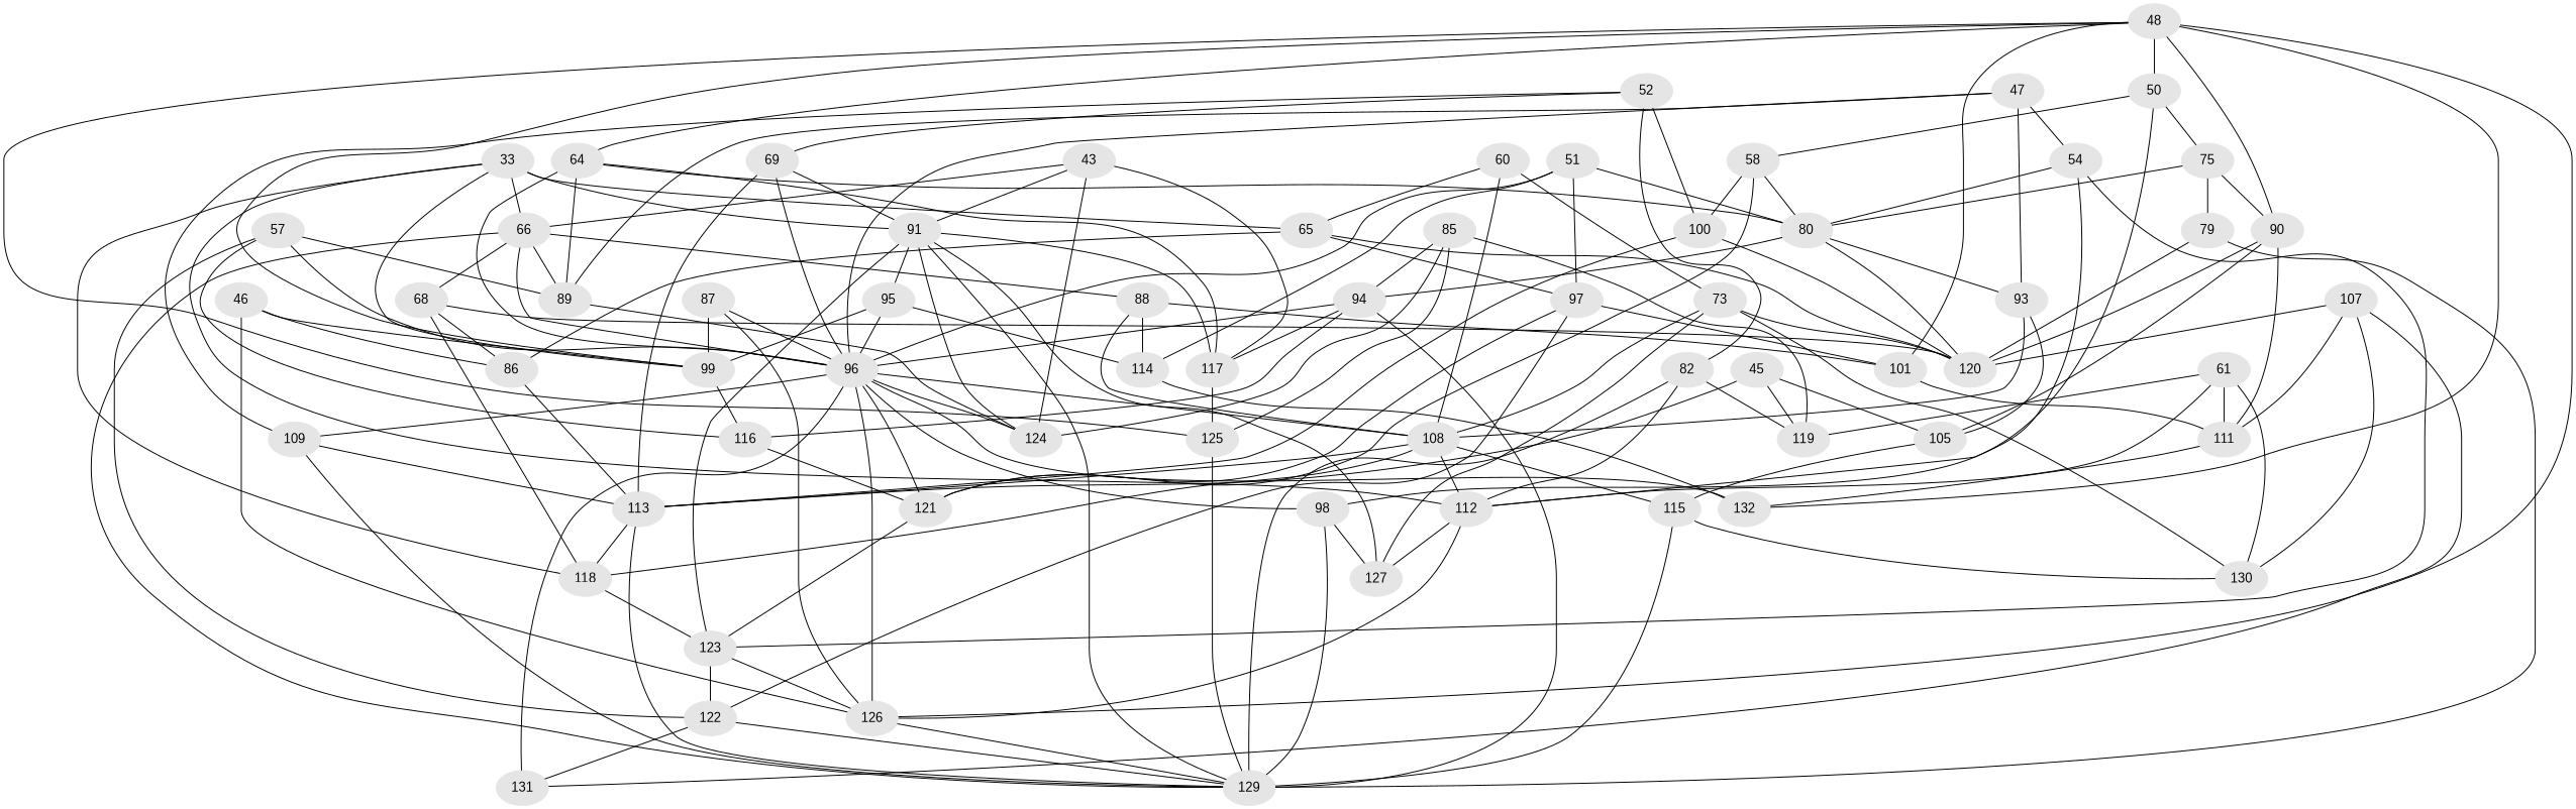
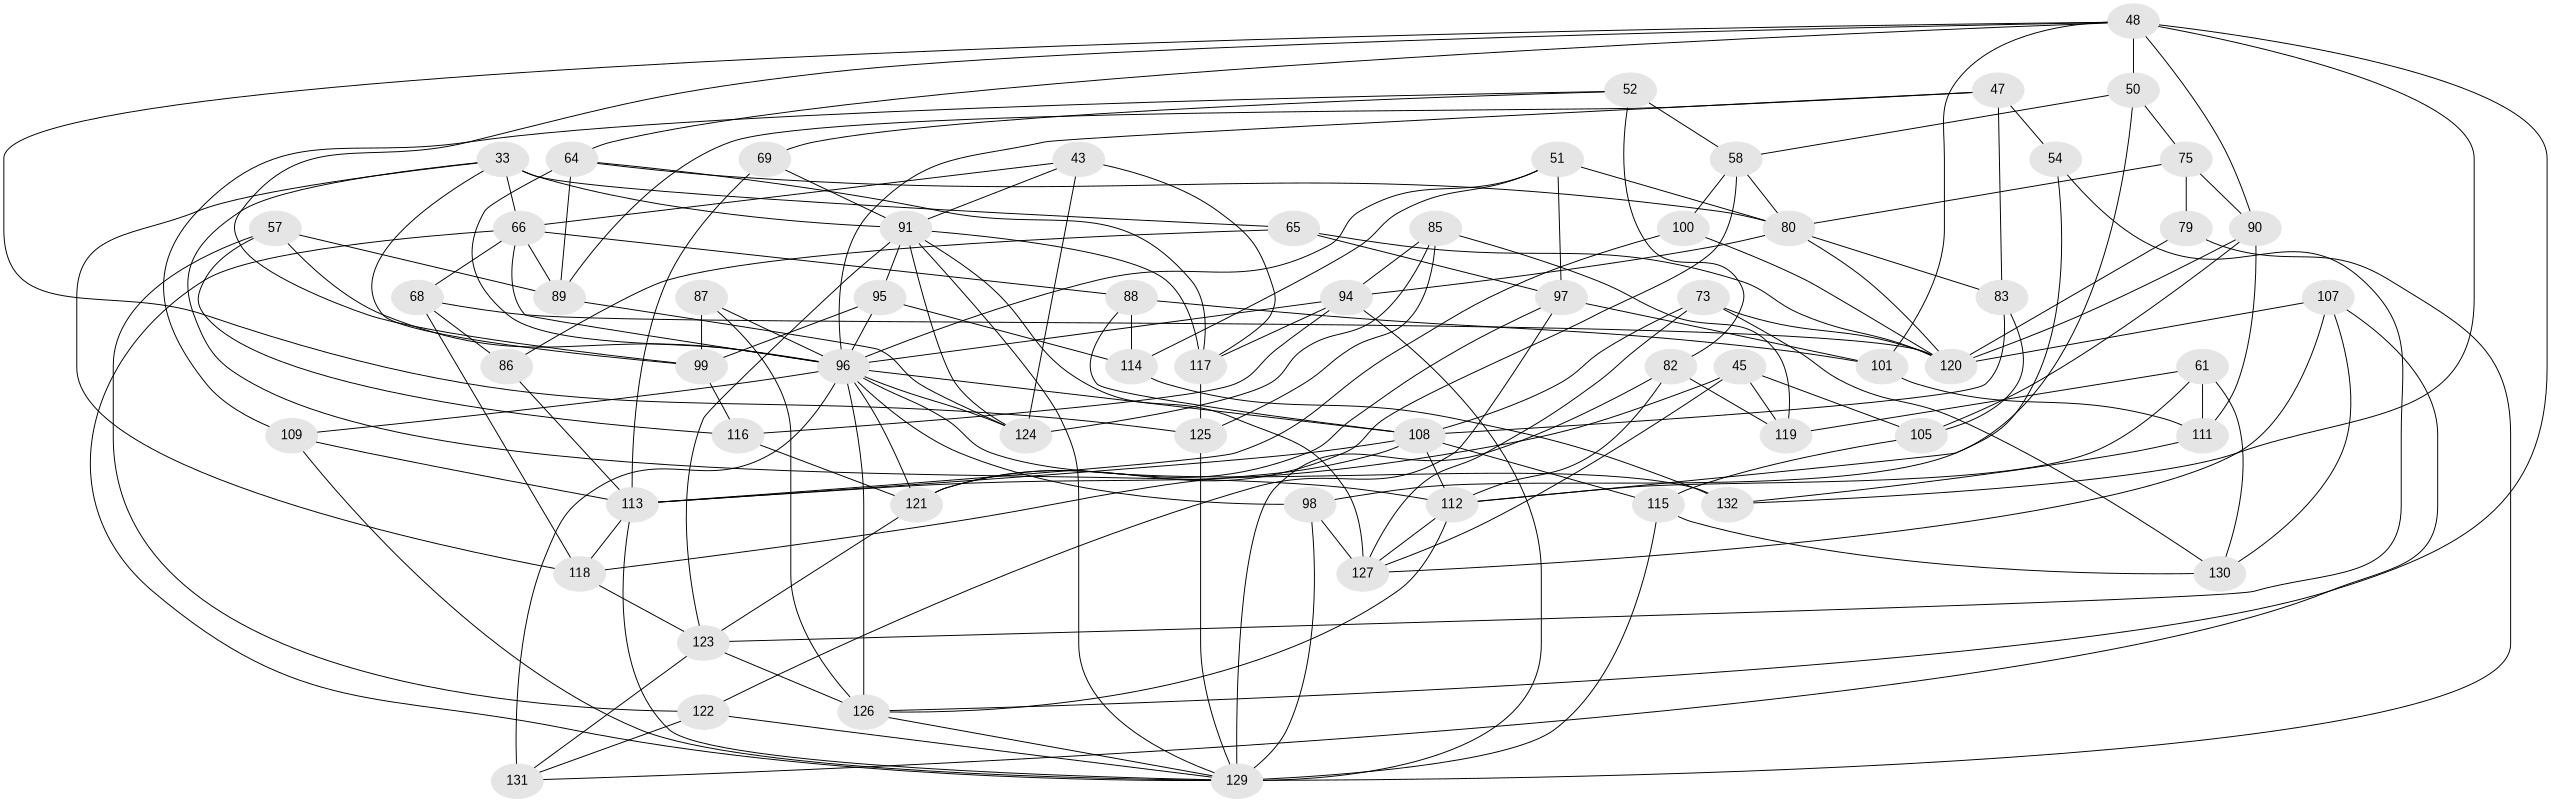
  graph {
    fontname="Liberation Sans"
    node [color=gray90 fontname="Liberation Sans" style=filled]
    edge [fontname="Liberation Sans"]
    33 [super="+5+25"]
    65 [super="+63"]
    66 [super="+56"]
    91 [super="+27+39+67"]
    99 [super="+42"]
    112 [super="+3+12"]
    118 [super="+102"]
    86
    97 [super="+29"]
    120 [super="+49"]
    89 [super="+16"]
    96 [super="+2+19+21+92"]
    68
    88
    129 [super="+13+17+128"]
    124 [super="+38"]
    127 [super="+30"]
    123 [super="+20+74"]
    117
    95
    116
    126 [super="+81"]
    43 [super="+4"]
    108 [super="+14+62+106"]
    113 [super="+41+55"]
    115 [super="+110"]
    45
    105
    119
-   46
    47
    54
-   93
+   93 [label=83]
    80 [super="+35+78"]
    132 [super="+104"]
    98 [super="+23"]
    109
    121
    131
    48 [super="+11+44+15"]
    50
    64 [super="+28"]
    90 [super="+83"]
    101
    125
    58
    75 [super="+7"]
    111
    100
    79
    94 [super="+77+84"]
    51
    114
    122
    52
    69
    82
    57
-   60
    73 [super="+31"]
    130
    61
    85
    87 [super="+72"]
    107
    33 -- 65
    33 -- 66 [weight=2]
    33 -- 91 [weight=2]
    33 -- 99
    33 -- 112
    33 -- 118
    65 -- 86
    65 -- 97 [weight=2]
    65 -- 120
    66 -- 89
    66 -- 96 [weight=3]
    66 -- 68
    66 -- 88
    66 -- 129
    91 -- 129
    91 -- 124
    91 -- 127 [weight=2]
    91 -- 123 [weight=2]
    91 -- 117
    91 -- 95
    99 -- 116
    112 -- 127 [weight=2]
    112 -- 126
    118 -- 123 [weight=2]
    86 -- 113
    97 -- 121
    97 -- 101
    97 -- 122
    89 -- 124
    96 -- 124
    96 -- 126
    96 -- 108
    96 -- 132 [weight=3]
    96 -- 98 [weight=2]
    96 -- 109
    96 -- 121
    96 -- 131
    68 -- 118
    68 -- 86
    68 -- 120
    88 -- 108
    88 -- 101
    88 -- 114
    123 -- 126
-   123 -- 122
+   123 -- 131
    117 -- 125
    95 -- 99
    95 -- 96
    95 -- 114
    116 -- 121
    126 -- 129
    43 -- 66
    43 -- 91
    43 -- 124 [weight=2]
    43 -- 117 [weight=2]
    108 -- 112
    108 -- 118 [weight=3]
    108 -- 113
    108 -- 115 [weight=2]
    113 -- 118
    113 -- 129
    115 -- 129 [weight=2]
    115 -- 130
+   45 -- 127
    45 -- 113
    45 -- 105
    45 -- 119
    105 -- 115
-   46 -- 99 [weight=2]
-   46 -- 86
-   46 -- 126
    47 -- 89
    47 -- 96
    47 -- 54
    47 -- 93
    54 -- 112
    54 -- 123
-   54 -- 80
    93 -- 108
    93 -- 105
    80 -- 120
    80 -- 93
    80 -- 94 [weight=3]
    98 -- 129 [weight=2]
    98 -- 127
    109 -- 129
    109 -- 113
    121 -- 123
    48 -- 99
    48 -- 126
    48 -- 132
    48 -- 50
    48 -- 64
    48 -- 90 [weight=2]
    48 -- 101
    48 -- 125
    50 -- 98
    50 -- 58
    50 -- 75
    64 -- 89 [weight=2]
    64 -- 96
    64 -- 117
    64 -- 80
    90 -- 120
    90 -- 105
    90 -- 111
    101 -- 111
    125 -- 129
    58 -- 80
    58 -- 121
    58 -- 100
    75 -- 80 [weight=2]
    75 -- 90
    75 -- 79 [weight=2]
    111 -- 132
    100 -- 120
    100 -- 113
    79 -- 120
    79 -- 129
    94 -- 96
    94 -- 129
    94 -- 117
    94 -- 116
    51 -- 97
    51 -- 96
    51 -- 80
    51 -- 114
    114 -- 132
    122 -- 129
    122 -- 131
    52 -- 109
-   52 -- 100
+   52 -- 58
    52 -- 69
    52 -- 82
    69 -- 91
-   69 -- 96
    69 -- 113
    82 -- 112
    82 -- 129
    82 -- 119
    57 -- 89
    57 -- 96
    57 -- 116
    57 -- 122
-   60 -- 65
-   60 -- 108
-   60 -- 73 [weight=2]
    73 -- 120
    73 -- 127
    73 -- 108
    73 -- 130
    61 -- 112
    61 -- 119
    61 -- 111
    61 -- 130
    85 -- 124
    85 -- 119
    85 -- 125
    85 -- 94
    87 -- 99 [weight=2]
    87 -- 96
    87 -- 126
    107 -- 120
-   107 -- 111
+   107 -- 127
    107 -- 131
    107 -- 130
  }
